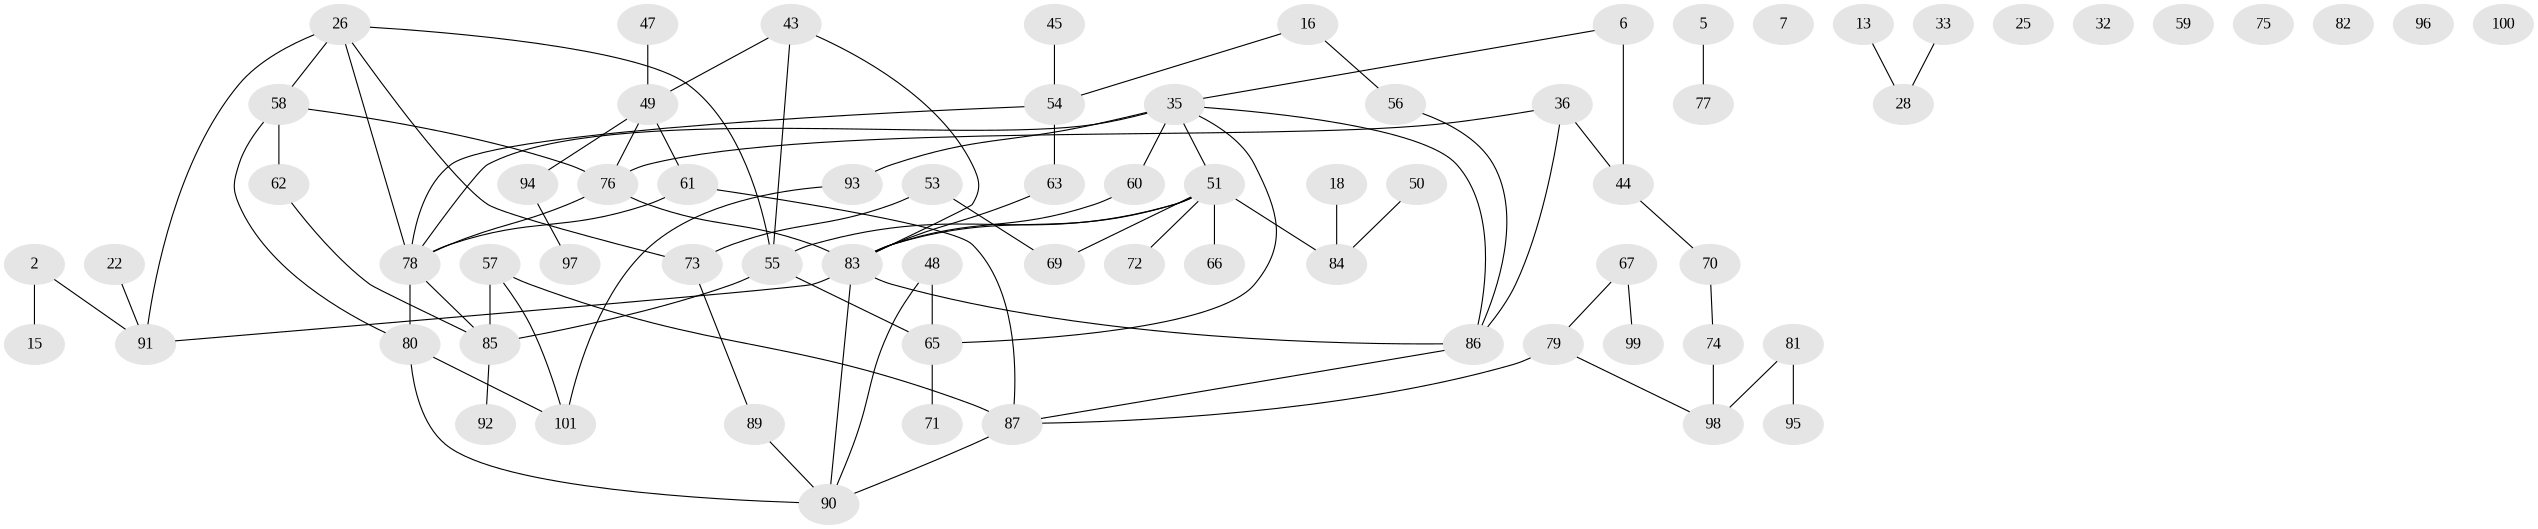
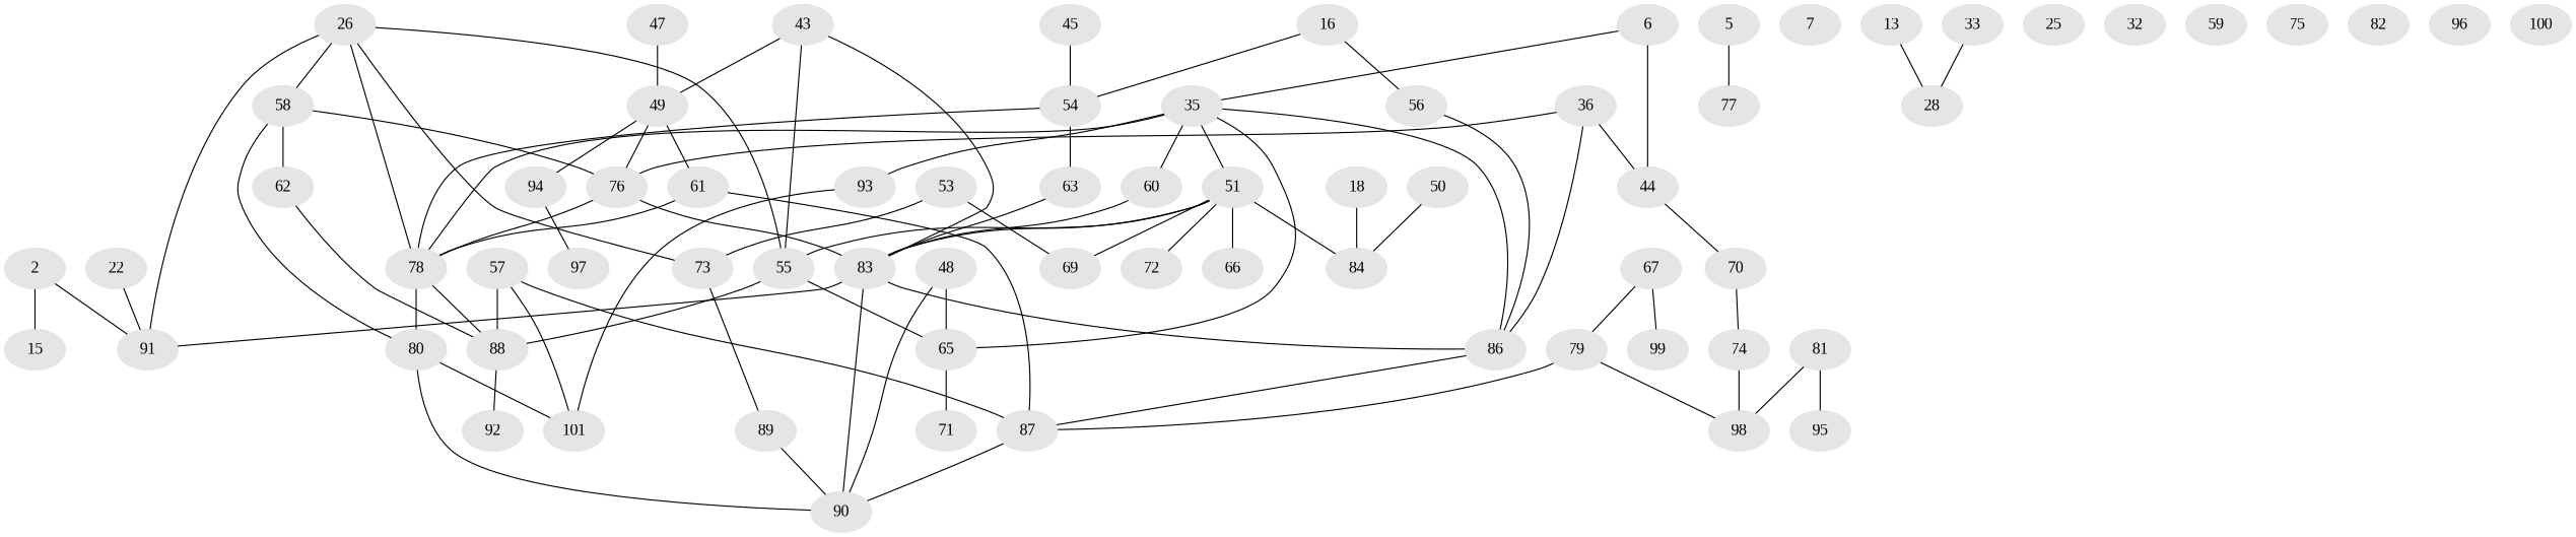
  graph {
    fontname="Liberation Serif"
    node [color=gray90 fontname="Liberation Serif" style=filled]
    edge [fontname="Liberation Serif"]
    2
    15
    91
    5
    77
    35 [super="+12+28"]
    78 [super="+10+30+64"]
    51 [super="+9+34+29"]
    60
    65
    86 [super="+68"]
    93 [super="+3"]
    6
    44 [super="+38"]
    7
    n16 [label=28]
    13
    16
    54
    56
    63 [super="+4"]
    84 [super="+40"]
    18
    22
    25
    26 [super="+17"]
    55
    58
    73
-   85 [super="+27+1"]
+   85 [super="+27+1" label=88]
    76
    62
    80 [super="+39+42"]
    89 [super="+37"]
    32
    33
    70
    83 [super="+52+14"]
    66
    69
    72
    71
    87 [super="+19"]
    101
    36
    49 [super="+31"]
    61
    94 [super="+41"]
    43
    90 [super="+21+20"]
    74
    45
    47
    48
    97
    50
    53
    92
    57
    59
    67
    79
    99
    98
    75
    81
    95
    82
    96
    100
    2 -- 15
    2 -- 91
    5 -- 77
    35 -- 78 [weight=2]
    35 -- 51 [weight=2]
    35 -- 60
    35 -- 65
    35 -- 86 [weight=2]
    35 -- 93 [weight=3]
    78 -- 85
    78 -- 80
    51 -- 84 [weight=2]
    51 -- 55
    51 -- 83
    51 -- 66
    51 -- 69
    51 -- 72
    60 -- 83
    65 -- 71
    86 -- 87
    93 -- 101
    6 -- 35
    6 -- 44 [weight=2]
    44 -- 70
    13 -- n16
    16 -- 54
    16 -- 56
    54 -- 78
    54 -- 63
    56 -- 86
    63 -- 83
    18 -- 84
    22 -- 91
    26 -- 91
    26 -- 78
    26 -- 55
    26 -- 58
    26 -- 73
    55 -- 65
    55 -- 85
    58 -- 76
    58 -- 62
    58 -- 80
    73 -- 89
    85 -- 92
    76 -- 78
    76 -- 83
    62 -- 85
    80 -- 101
    80 -- 90
    89 -- 90
    33 -- n16
    70 -- 74
    83 -- 91
    83 -- 86
    83 -- 90
    87 -- 90
    36 -- 86
    36 -- 44
    36 -- 76
    49 -- 76
    49 -- 61
    49 -- 94
    61 -- 78
    61 -- 87
    94 -- 97
    43 -- 55
    43 -- 83
    43 -- 49
    74 -- 98
    45 -- 54
    47 -- 49
    48 -- 65
    48 -- 90
    50 -- 84
    53 -- 73
    53 -- 69
    57 -- 85
    57 -- 87
    57 -- 101
    67 -- 79
    67 -- 99
    79 -- 87
    79 -- 98
    81 -- 98
    81 -- 95
  }
